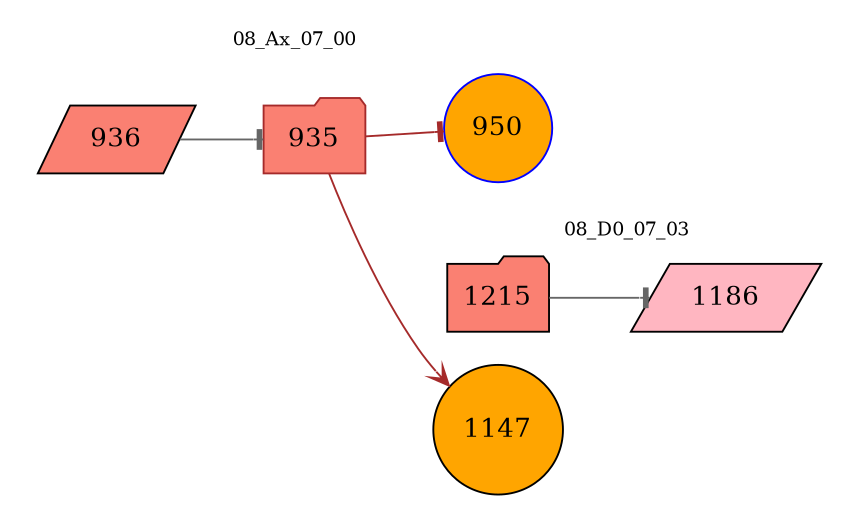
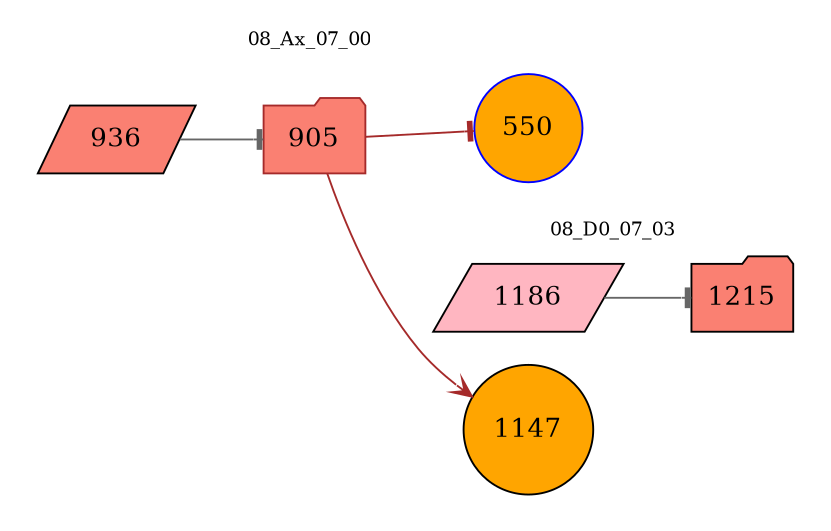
  digraph {
    rankdir=LR
    node [color=black fillcolor=salmon shape=parallelogram style=filled]
    edge [arrowhead=tee color=gray40]
    n1 [label=936]
-   n2 [color=brown label=935 shape=folder]
-   n3 [color=blue fillcolor=orange label=950 shape=circle]
+   n2 [color=brown label=905 shape=folder]
+   n3 [color=blue fillcolor=orange label=550 shape=circle]
    n4 [label=1215 shape=folder]
    n5 [fillcolor=lightpink label=1186]
    n6 [fillcolor=orange label=1147 shape=circle]
    subgraph cluster_1 {
      color=white
      fontsize=10
      label="08_Ax_07_00"
      n1
      n2
      n3
    }
    subgraph cluster_2 {
      color=white
      fontsize=10
      label="08_D0_07_03"
      n4
      n5
      n6
    }
    n1 -> n2
    n2 -> n3 [color=brown]
    n2 -> n6 [arrowhead=vee color=brown]
-   n4 -> n5
+   n5 -> n4
  }
